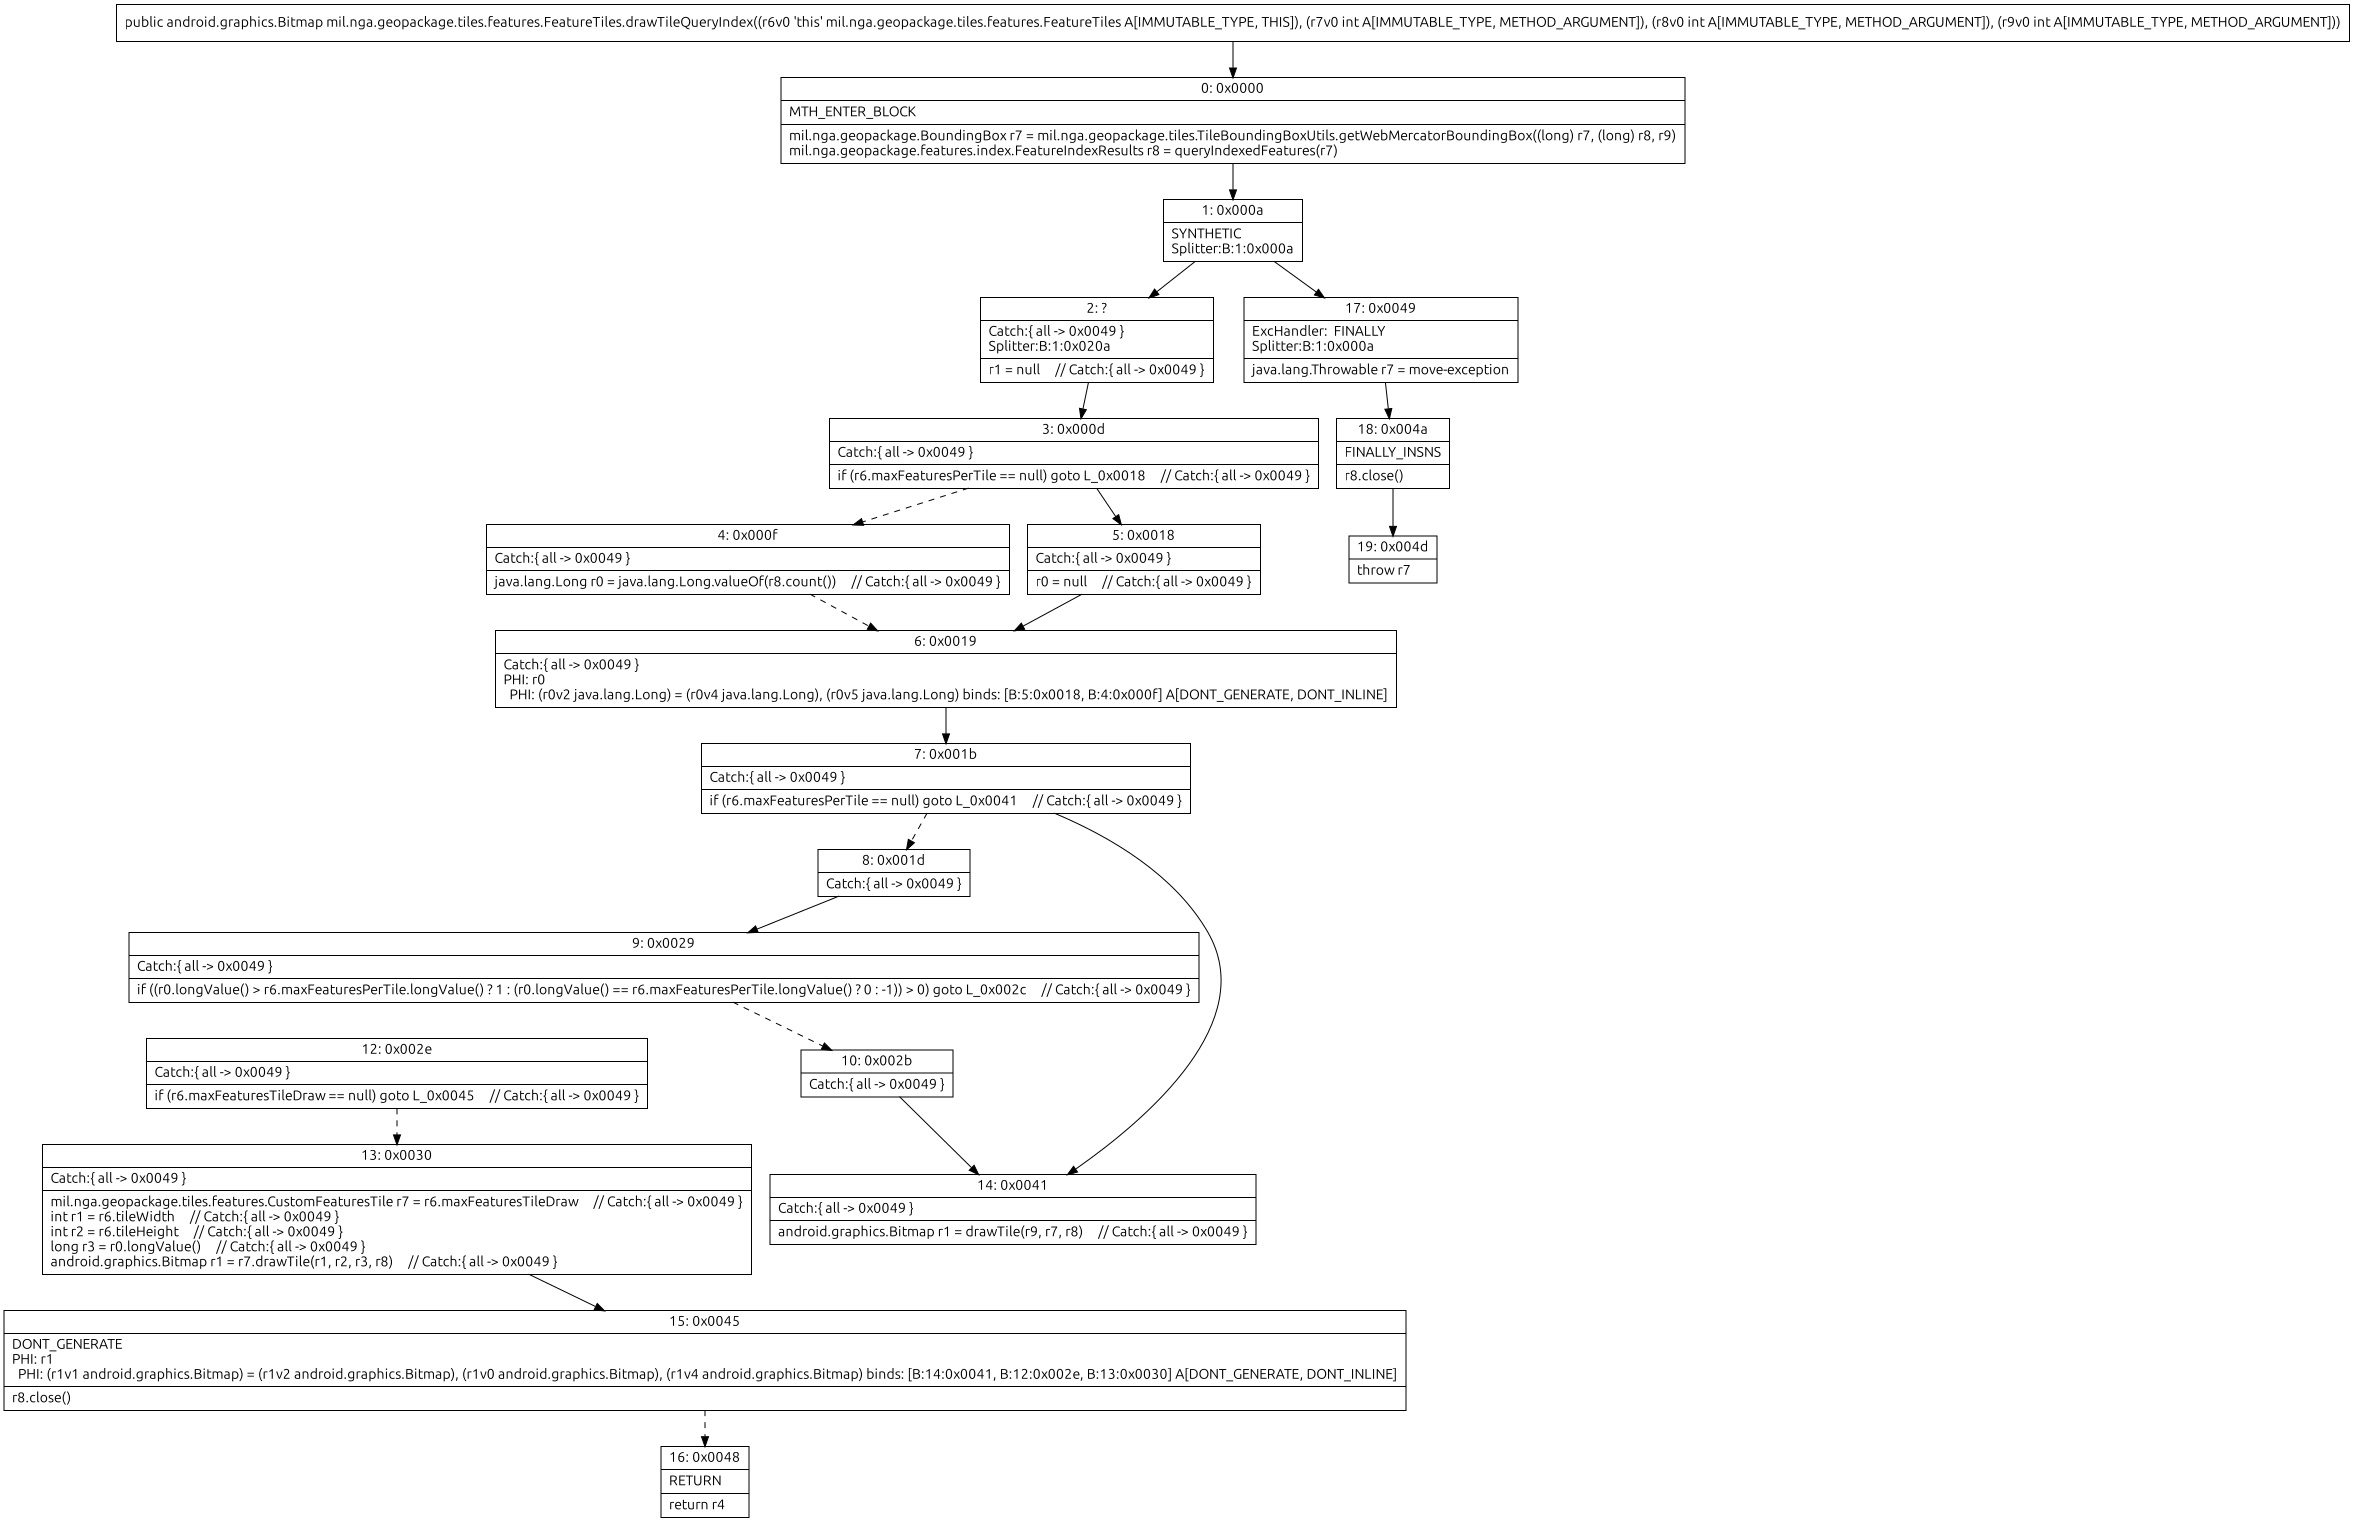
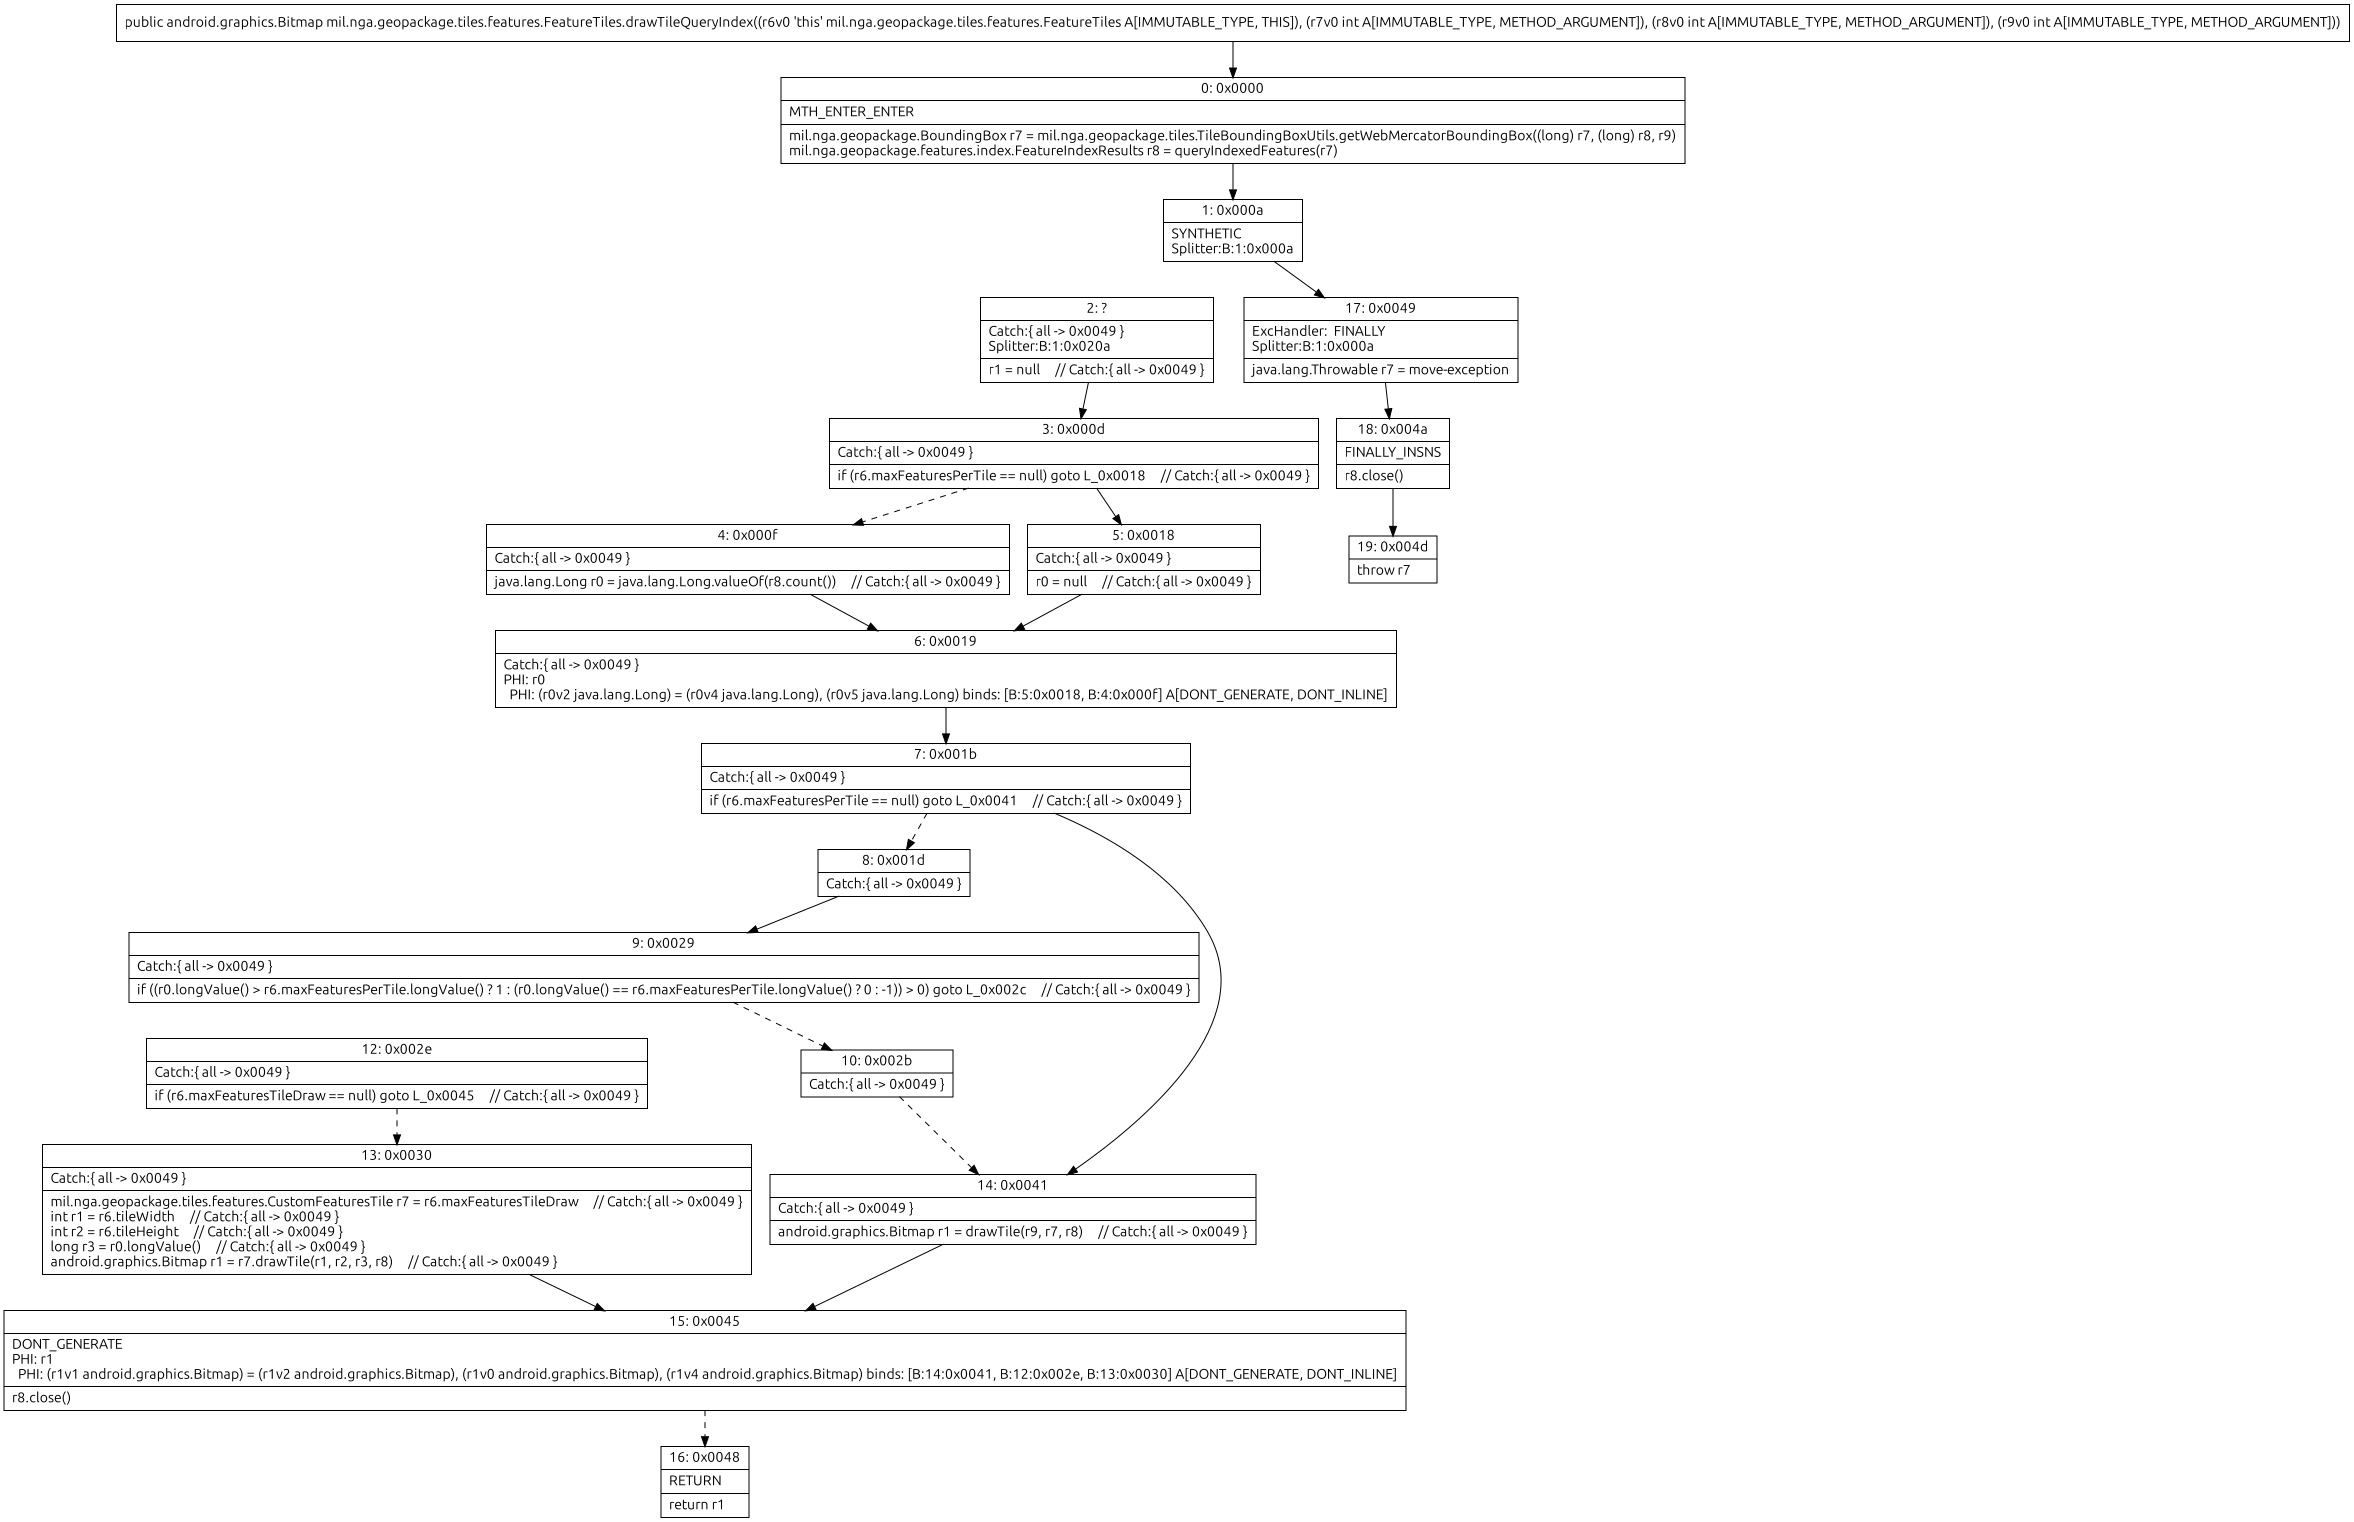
  digraph {
    fontname=Ubuntu
    node [fontname=Ubuntu shape=record]
    edge [fontname=Ubuntu]
-   n1 [label="{0\:\ 0x0000|MTH_ENTER_BLOCK\l|mil.nga.geopackage.BoundingBox r7 = mil.nga.geopackage.tiles.TileBoundingBoxUtils.getWebMercatorBoundingBox((long) r7, (long) r8, r9)\lmil.nga.geopackage.features.index.FeatureIndexResults r8 = queryIndexedFeatures(r7)\l}"]
+   n1 [label="{0\:\ 0x0000|MTH_ENTER_ENTER\l|mil.nga.geopackage.BoundingBox r7 = mil.nga.geopackage.tiles.TileBoundingBoxUtils.getWebMercatorBoundingBox((long) r7, (long) r8, r9)\lmil.nga.geopackage.features.index.FeatureIndexResults r8 = queryIndexedFeatures(r7)\l}"]
    n2 [label="{1\:\ 0x000a|SYNTHETIC\lSplitter:B:1:0x000a\l}"]
    n3 [label="{2\:\ ?|Catch:\{ all \-\> 0x0049 \}\lSplitter:B:1:0x020a\l|r1 = null     \/\/ Catch:\{ all \-\> 0x0049 \}\l}"]
    n4 [label="{17\:\ 0x0049|ExcHandler:  FINALLY\lSplitter:B:1:0x000a\l|java.lang.Throwable r7 = move\-exception\l}"]
    n5 [label="{3\:\ 0x000d|Catch:\{ all \-\> 0x0049 \}\l|if (r6.maxFeaturesPerTile == null) goto L_0x0018     \/\/ Catch:\{ all \-\> 0x0049 \}\l}"]
    n6 [label="{18\:\ 0x004a|FINALLY_INSNS\l|r8.close()\l}"]
    n7 [label="{4\:\ 0x000f|Catch:\{ all \-\> 0x0049 \}\l|java.lang.Long r0 = java.lang.Long.valueOf(r8.count())     \/\/ Catch:\{ all \-\> 0x0049 \}\l}"]
    n8 [label="{5\:\ 0x0018|Catch:\{ all \-\> 0x0049 \}\l|r0 = null     \/\/ Catch:\{ all \-\> 0x0049 \}\l}"]
    n9 [label="{6\:\ 0x0019|Catch:\{ all \-\> 0x0049 \}\lPHI: r0 \l  PHI: (r0v2 java.lang.Long) = (r0v4 java.lang.Long), (r0v5 java.lang.Long) binds: [B:5:0x0018, B:4:0x000f] A[DONT_GENERATE, DONT_INLINE]\l}"]
    n10 [label="{7\:\ 0x001b|Catch:\{ all \-\> 0x0049 \}\l|if (r6.maxFeaturesPerTile == null) goto L_0x0041     \/\/ Catch:\{ all \-\> 0x0049 \}\l}"]
    n11 [label="{8\:\ 0x001d|Catch:\{ all \-\> 0x0049 \}\l}"]
    n12 [label="{14\:\ 0x0041|Catch:\{ all \-\> 0x0049 \}\l|android.graphics.Bitmap r1 = drawTile(r9, r7, r8)     \/\/ Catch:\{ all \-\> 0x0049 \}\l}"]
    n13 [label="{9\:\ 0x0029|Catch:\{ all \-\> 0x0049 \}\l|if ((r0.longValue() \> r6.maxFeaturesPerTile.longValue() ? 1 : (r0.longValue() == r6.maxFeaturesPerTile.longValue() ? 0 : \-1)) \> 0) goto L_0x002c     \/\/ Catch:\{ all \-\> 0x0049 \}\l}"]
    n14 [label="{15\:\ 0x0045|DONT_GENERATE\lPHI: r1 \l  PHI: (r1v1 android.graphics.Bitmap) = (r1v2 android.graphics.Bitmap), (r1v0 android.graphics.Bitmap), (r1v4 android.graphics.Bitmap) binds: [B:14:0x0041, B:12:0x002e, B:13:0x0030] A[DONT_GENERATE, DONT_INLINE]\l|r8.close()\l}"]
    n15 [label="{10\:\ 0x002b|Catch:\{ all \-\> 0x0049 \}\l}"]
    n16 [label="{12\:\ 0x002e|Catch:\{ all \-\> 0x0049 \}\l|if (r6.maxFeaturesTileDraw == null) goto L_0x0045     \/\/ Catch:\{ all \-\> 0x0049 \}\l}"]
    n17 [label="{13\:\ 0x0030|Catch:\{ all \-\> 0x0049 \}\l|mil.nga.geopackage.tiles.features.CustomFeaturesTile r7 = r6.maxFeaturesTileDraw     \/\/ Catch:\{ all \-\> 0x0049 \}\lint r1 = r6.tileWidth     \/\/ Catch:\{ all \-\> 0x0049 \}\lint r2 = r6.tileHeight     \/\/ Catch:\{ all \-\> 0x0049 \}\llong r3 = r0.longValue()     \/\/ Catch:\{ all \-\> 0x0049 \}\landroid.graphics.Bitmap r1 = r7.drawTile(r1, r2, r3, r8)     \/\/ Catch:\{ all \-\> 0x0049 \}\l}"]
-   n18 [label="{16\:\ 0x0048|RETURN\l|return r4\l}"]
+   n18 [label="{16\:\ 0x0048|RETURN\l|return r1\l}"]
    n19 [label="{19\:\ 0x004d|throw r7\l}"]
    n20 [label="{public android.graphics.Bitmap mil.nga.geopackage.tiles.features.FeatureTiles.drawTileQueryIndex((r6v0 'this' mil.nga.geopackage.tiles.features.FeatureTiles A[IMMUTABLE_TYPE, THIS]), (r7v0 int A[IMMUTABLE_TYPE, METHOD_ARGUMENT]), (r8v0 int A[IMMUTABLE_TYPE, METHOD_ARGUMENT]), (r9v0 int A[IMMUTABLE_TYPE, METHOD_ARGUMENT])) }"]
    n1 -> n2
-   n2 -> n3
    n2 -> n4
    n3 -> n5
    n4 -> n6
    n5 -> n7 [style=dashed]
    n5 -> n8
    n6 -> n19
-   n7 -> n9 [style=dashed]
+   n7 -> n9
    n8 -> n9
    n9 -> n10
    n10 -> n11 [style=dashed]
    n10 -> n12
    n11 -> n13
+   n12 -> n14
    n13 -> n15 [style=dashed]
    n14 -> n18 [style=dashed]
-   n15 -> n12
+   n15 -> n12 [style=dashed]
    n16 -> n17 [style=dashed]
    n17 -> n14
    n20 -> n1
  }
